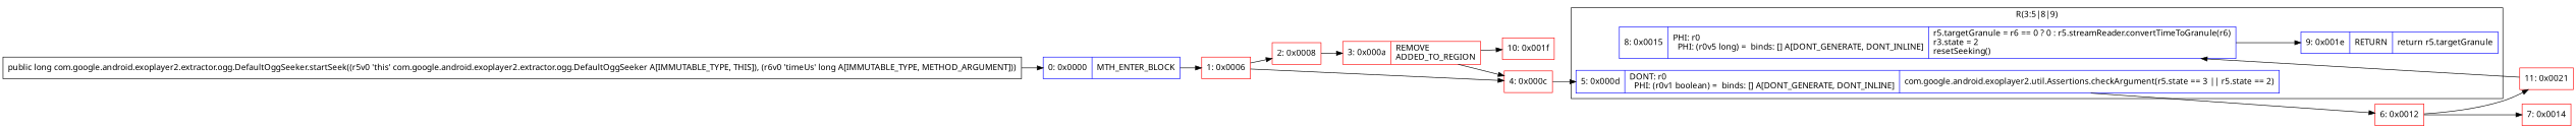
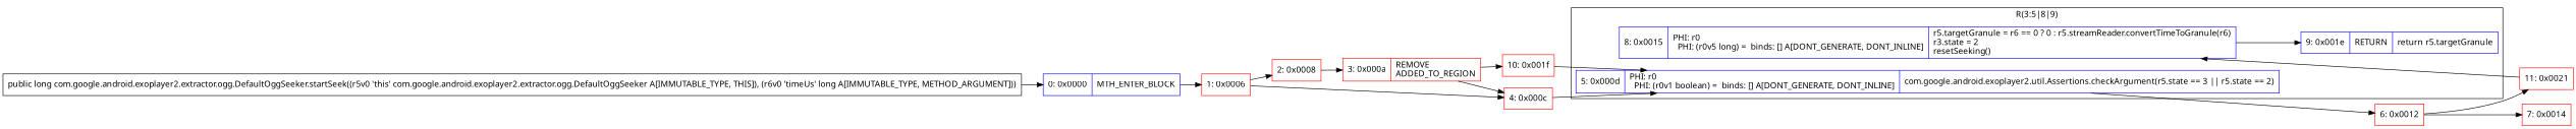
  digraph {
    fontname="Noto Sans"
    rankdir=LR
    node [color=red fontname="Noto Sans" shape=record]
    edge [fontname="Noto Sans"]
-   n1 [color=blue label="{5\:\ 0x000d|DONT: r0 \l  PHI: (r0v1 boolean) =  binds: [] A[DONT_GENERATE, DONT_INLINE]\l|com.google.android.exoplayer2.util.Assertions.checkArgument(r5.state == 3 \|\| r5.state == 2)\l}"]
+   n1 [color=blue label="{5\:\ 0x000d|PHI: r0 \l  PHI: (r0v1 boolean) =  binds: [] A[DONT_GENERATE, DONT_INLINE]\l|com.google.android.exoplayer2.util.Assertions.checkArgument(r5.state == 3 \|\| r5.state == 2)\l}"]
    n2 [color=blue label="{8\:\ 0x0015|PHI: r0 \l  PHI: (r0v5 long) =  binds: [] A[DONT_GENERATE, DONT_INLINE]\l|r5.targetGranule = r6 == 0 ? 0 : r5.streamReader.convertTimeToGranule(r6)\lr3.state = 2\lresetSeeking()\l}"]
    n3 [color=blue label="{9\:\ 0x001e|RETURN\l|return r5.targetGranule\l}"]
    n4 [label="{6\:\ 0x0012}"]
    n5 [label="{7\:\ 0x0014}"]
    n6 [label="{11\:\ 0x0021}"]
    n7 [color=blue label="{0\:\ 0x0000|MTH_ENTER_BLOCK\l}"]
    n8 [label="{1\:\ 0x0006}"]
    n9 [label="{2\:\ 0x0008}"]
    n10 [label="{4\:\ 0x000c}"]
    n11 [label="{3\:\ 0x000a|REMOVE\lADDED_TO_REGION\l}"]
    n12 [label="{10\:\ 0x001f}"]
    n13 [label="{public long com.google.android.exoplayer2.extractor.ogg.DefaultOggSeeker.startSeek((r5v0 'this' com.google.android.exoplayer2.extractor.ogg.DefaultOggSeeker A[IMMUTABLE_TYPE, THIS]), (r6v0 'timeUs' long A[IMMUTABLE_TYPE, METHOD_ARGUMENT])) }" color=""]
    subgraph cluster_1 {
      label="R(3:5|8|9)"
      n1
      n2
      n3
    }
    n1 -> n4
    n2 -> n3
    n4 -> n5
    n4 -> n6
    n6 -> n2
    n7 -> n8
    n8 -> n9
    n8 -> n10
    n9 -> n11
    n10 -> n1
    n11 -> n10
    n11 -> n12
+   n12 -> n1
    n13 -> n7
  }
